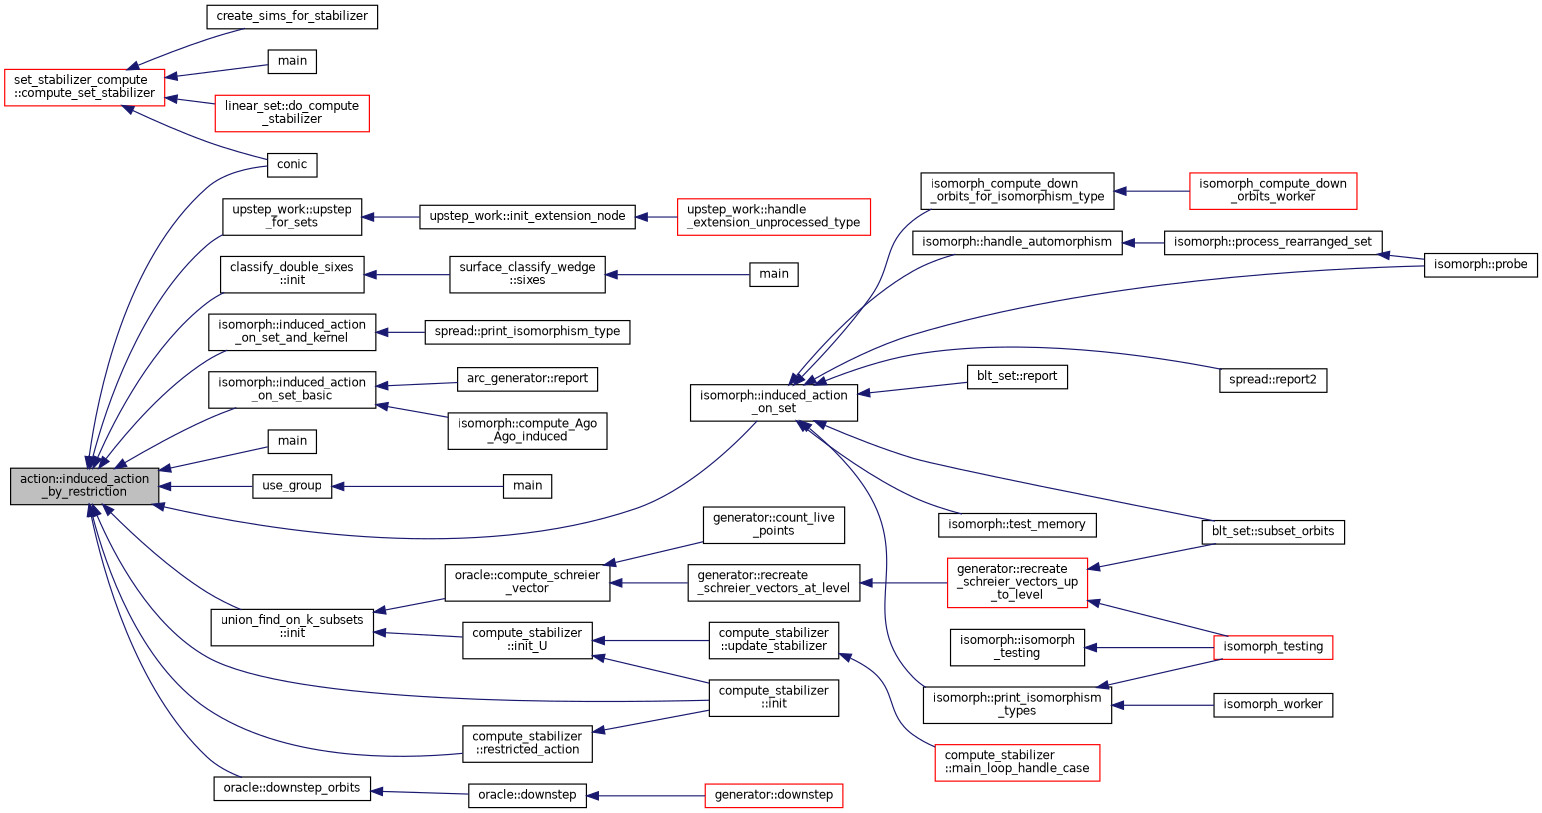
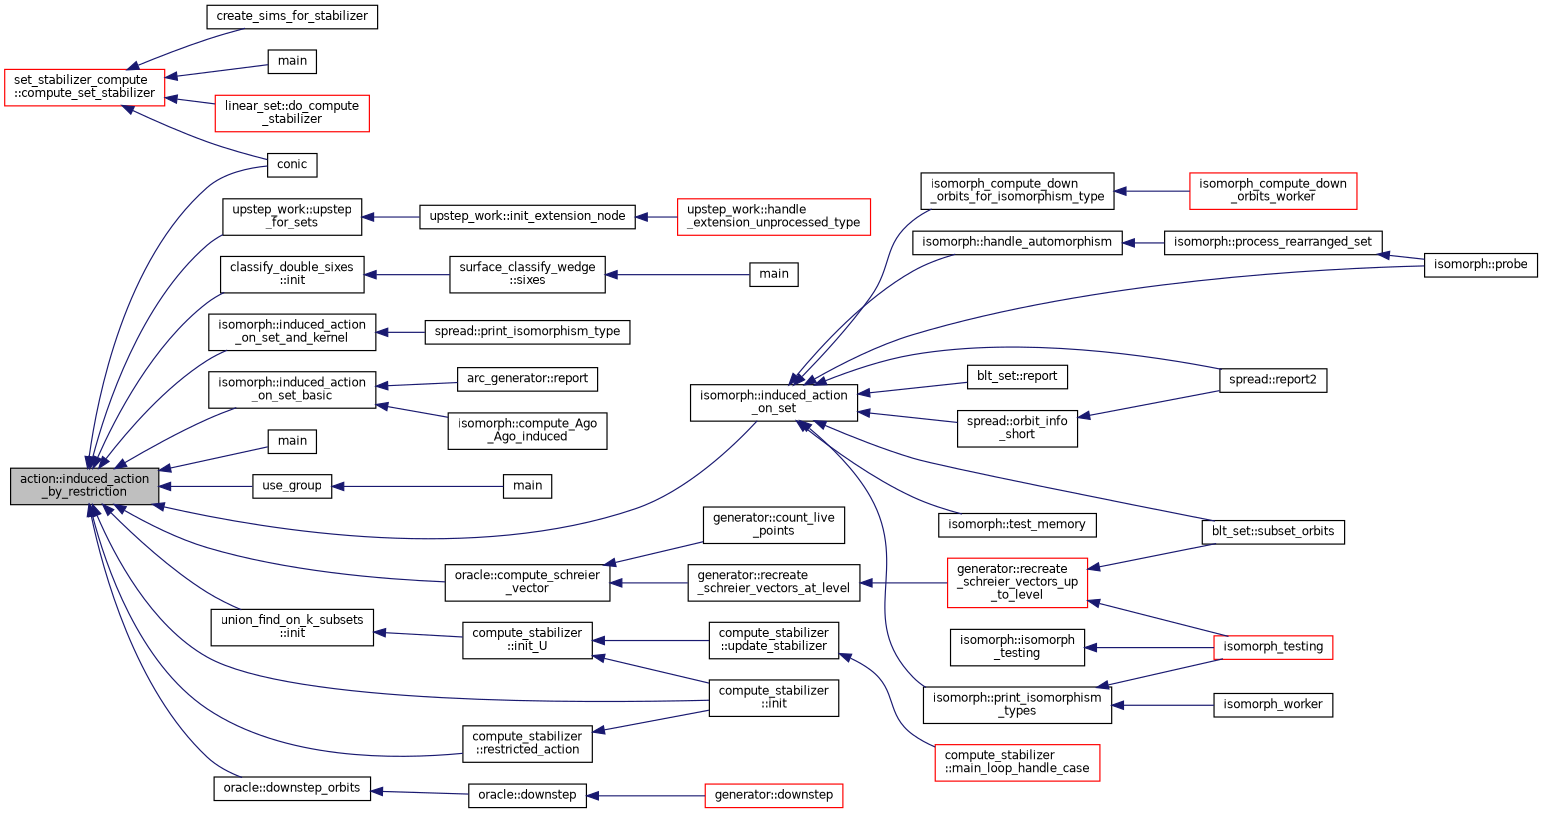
  digraph {
    rankdir=LR
    node [color=black fillcolor=white fontname=Helvetica fontsize=10 shape=record style=filled]
    edge [color=midnightblue dir=back fontname=Helvetica fontsize=10 labelfontname=Helvetica labelfontsize=10 style=solid]
    n1 [fillcolor=grey75 fontcolor=black height=0.2 label="action::induced_action\l_by_restriction" width=0.4]
    n2 [height=0.2 label=conic width=0.4]
    n3 [height=0.2 label=main width=0.4]
    n4 [height=0.2 label=use_group width=0.4]
    n5 [height=0.2 label="union_find_on_k_subsets\l::init" width=0.4]
    n6 [height=0.2 label="compute_stabilizer\l::init" width=0.4]
    n7 [height=0.2 label="compute_stabilizer\l::restricted_action" width=0.4]
    n8 [height=0.2 label="oracle::compute_schreier\l_vector" width=0.4]
    n9 [height=0.2 label="oracle::downstep_orbits" width=0.4]
    n10 [height=0.2 label="upstep_work::upstep\l_for_sets" width=0.4]
    n11 [height=0.2 label="classify_double_sixes\l::init" width=0.4]
    n12 [height=0.2 label="isomorph::induced_action\l_on_set_and_kernel" width=0.4]
    n13 [height=0.2 label="isomorph::induced_action\l_on_set_basic" width=0.4]
    n14 [height=0.2 label="isomorph::induced_action\l_on_set" width=0.4]
    n15 [height=0.2 label=main width=0.4]
    n16 [height=0.2 label="compute_stabilizer\l::init_U" width=0.4]
    n17 [height=0.2 label="generator::recreate\l_schreier_vectors_at_level" width=0.4]
    n18 [height=0.2 label="generator::count_live\l_points" width=0.4]
    n19 [height=0.2 label="oracle::downstep" width=0.4]
    n20 [height=0.2 label="upstep_work::init_extension_node" width=0.4]
    n21 [height=0.2 label="surface_classify_wedge\l::sixes" width=0.4]
    n22 [height=0.2 label="spread::print_isomorphism_type" width=0.4]
    n23 [height=0.2 label="arc_generator::report" width=0.4]
    n24 [height=0.2 label="isomorph::compute_Ago\l_Ago_induced" width=0.4]
    n25 [height=0.2 label="blt_set::subset_orbits" width=0.4]
    n26 [height=0.2 label="blt_set::report" width=0.4]
    n27 [height=0.2 label="spread::report2" width=0.4]
+   n28 [height=0.2 label="spread::orbit_info\l_short" width=0.4]
    n29 [height=0.2 label="isomorph::test_memory" width=0.4]
    n30 [height=0.2 label="isomorph::print_isomorphism\l_types" width=0.4]
    n31 [height=0.2 label="isomorph_compute_down\l_orbits_for_isomorphism_type" width=0.4]
    n32 [height=0.2 label="isomorph::probe" width=0.4]
    n33 [height=0.2 label="isomorph::handle_automorphism" width=0.4]
    n34 [height=0.2 label="compute_stabilizer\l::update_stabilizer" width=0.4]
    n35 [color=red height=0.2 label="compute_stabilizer\l::main_loop_handle_case" width=0.4]
    n36 [color=red height=0.2 label="set_stabilizer_compute\l::compute_set_stabilizer" width=0.4]
    n37 [height=0.2 label=main width=0.4]
    n38 [color=red height=0.2 label="linear_set::do_compute\l_stabilizer" width=0.4]
    n39 [height=0.2 label=create_sims_for_stabilizer width=0.4]
    n40 [color=red height=0.2 label="generator::recreate\l_schreier_vectors_up\l_to_level" width=0.4]
    n41 [color=red height=0.2 label=isomorph_testing width=0.4]
    n42 [color=red height=0.2 label="generator::downstep" width=0.4]
    n43 [color=red height=0.2 label="upstep_work::handle\l_extension_unprocessed_type" width=0.4]
    n44 [height=0.2 label=main width=0.4]
    n45 [height=0.2 label=isomorph_worker width=0.4]
    n46 [color=red height=0.2 label="isomorph_compute_down\l_orbits_worker" width=0.4]
    n47 [height=0.2 label="isomorph::process_rearranged_set" width=0.4]
    n48 [height=0.2 label="isomorph::isomorph\l_testing" width=0.4]
    n1 -> n2
    n1 -> n3
    n1 -> n4
    n1 -> n5
    n1 -> n6
    n1 -> n7
-   n5 -> n8
+   n1 -> n8
    n1 -> n9
    n1 -> n10
    n1 -> n11
    n1 -> n12
    n1 -> n13
    n1 -> n14
    n4 -> n15
    n5 -> n16
    n7 -> n6
    n8 -> n17
    n8 -> n18
    n9 -> n19
    n10 -> n20
    n11 -> n21
    n12 -> n22
    n13 -> n23
    n13 -> n24
    n14 -> n25
    n14 -> n26
    n14 -> n27
+   n14 -> n28
    n14 -> n29
    n14 -> n30
    n14 -> n31
    n14 -> n32
    n14 -> n33
    n16 -> n6
    n16 -> n34
    n17 -> n40
    n19 -> n42
    n20 -> n43
    n21 -> n44
+   n28 -> n27
    n30 -> n41
    n30 -> n45
    n31 -> n46
    n33 -> n47
    n34 -> n35
    n36 -> n2
    n36 -> n37
    n36 -> n38
    n36 -> n39
    n40 -> n25
    n40 -> n41
    n47 -> n32
    n48 -> n41
  }
